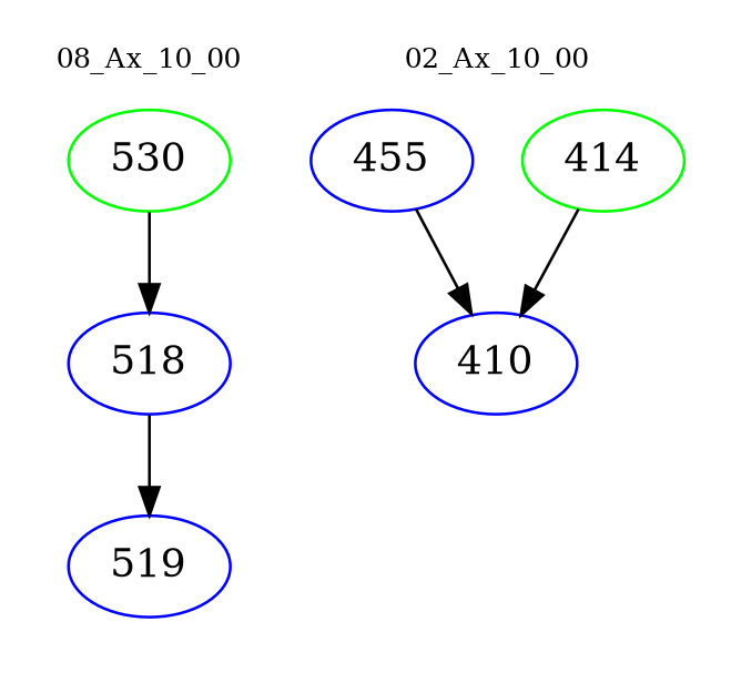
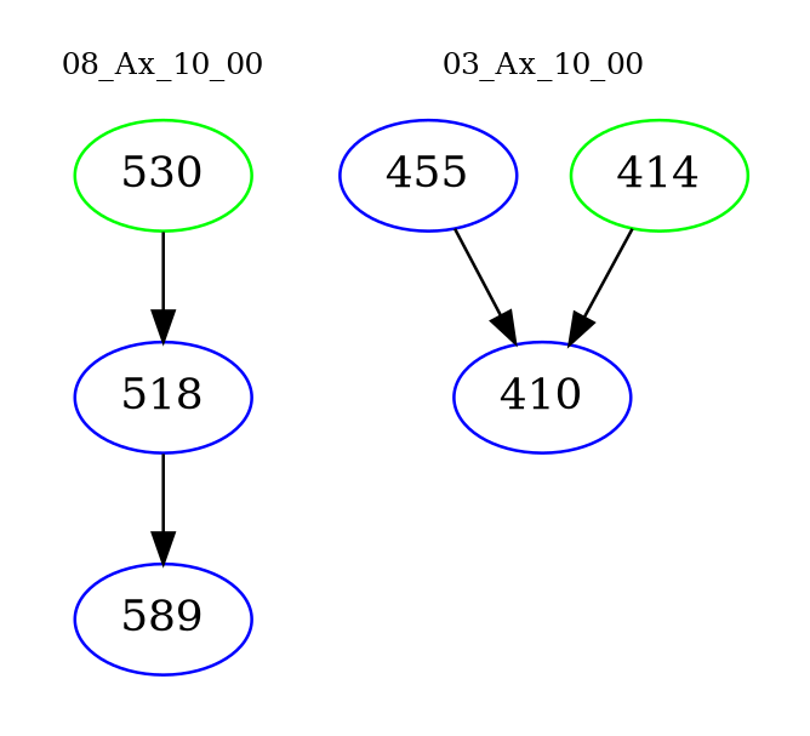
  digraph {
    node [color=blue]
    edge [color=black]
    n1 [color=green label=530]
    n2 [label=518]
-   n3 [label=519]
+   n3 [label=589]
    n4 [color=green label=414]
    n5 [label=410]
    n6 [label=455]
    subgraph cluster_1 {
      color=white
      fontsize=10
      label="08_Ax_10_00"
      n1
      n2
      n3
    }
    subgraph cluster_2 {
      color=white
      fontsize=10
-     label="02_Ax_10_00"
+     label="03_Ax_10_00"
      n4
      n5
      n6
    }
    n1 -> n2
    n2 -> n3
    n4 -> n5
    n6 -> n5
  }
